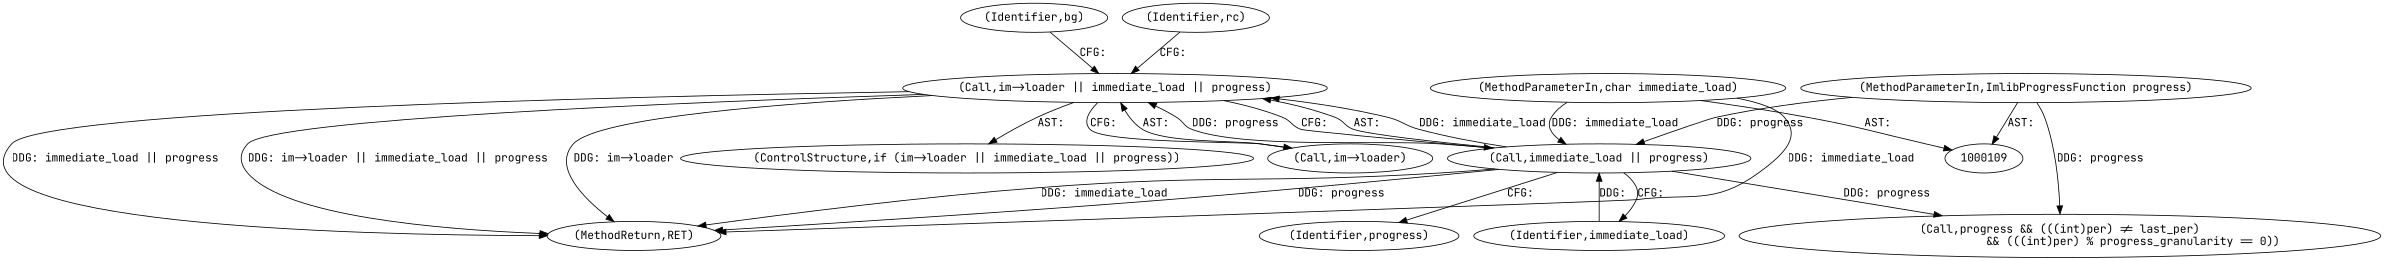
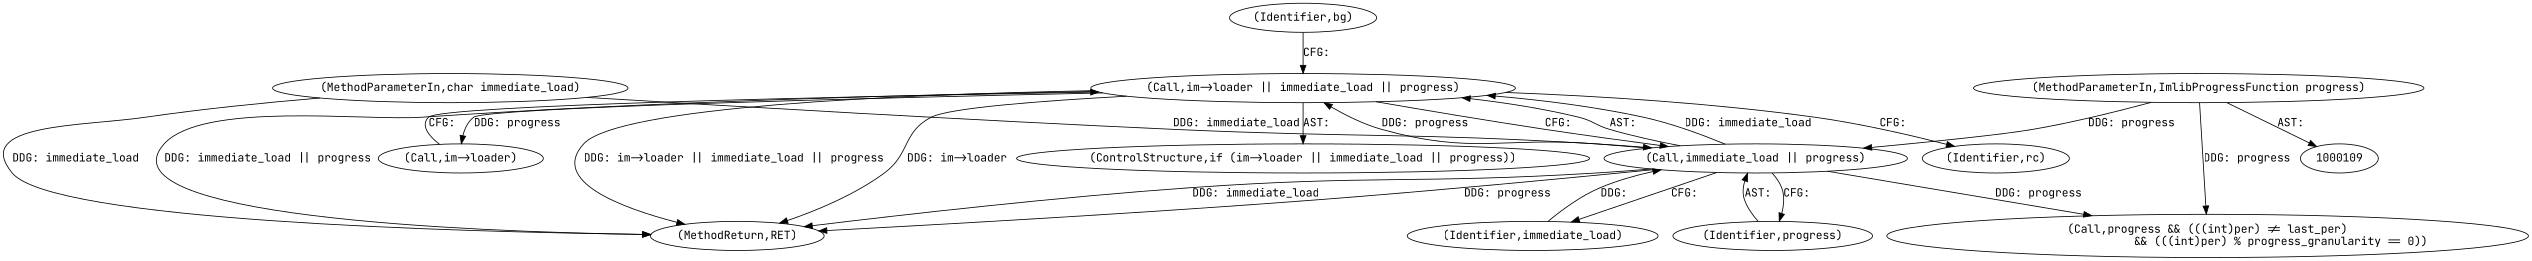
  digraph {
    fontname="JetBrains Mono"
    node [fontname="JetBrains Mono"]
    edge [fontname="JetBrains Mono"]
    n1 [label="(Call,im->loader || immediate_load || progress)"]
    n2 [label="(Call,immediate_load || progress)"]
    n3 [label="(ControlStructure,if (im->loader || immediate_load || progress))"]
    n4 [label="(Call,im->loader)"]
    n5 [label="(MethodReturn,RET)"]
    n6 [label="(Identifier,progress)"]
    n7 [label="(Identifier,immediate_load)"]
    n8 [label="(Call,progress && (((int)per) != last_per)\n                      && (((int)per) % progress_granularity == 0))"]
    n9 [label="(MethodParameterIn,char immediate_load)"]
    1000109
    n11 [label="(MethodParameterIn,ImlibProgressFunction progress)"]
    n12 [label="(Identifier,bg)"]
    n13 [label="(Identifier,rc)"]
    n1 -> n2 [label="CFG: "]
    n1 -> n3 [label="AST: "]
-   n1 -> n4 [label="CFG: "]
+   n1 -> n4 [label="DDG: progress"]
    n1 -> n5 [label="DDG: immediate_load || progress"]
    n1 -> n5 [label="DDG: im->loader || immediate_load || progress"]
    n1 -> n5 [label="DDG: im->loader"]
    n2 -> n1 [label="AST: "]
    n2 -> n1 [label="DDG: immediate_load"]
    n2 -> n1 [label="DDG: progress"]
    n2 -> n5 [label="DDG: immediate_load"]
    n2 -> n5 [label="DDG: progress"]
    n2 -> n6 [label="CFG: "]
    n2 -> n7 [label="CFG: "]
    n2 -> n8 [label="DDG: progress"]
-   n4 -> n1 [label="AST: "]
+   n4 -> n1 [label="CFG: "]
+   n6 -> n2 [label="AST: "]
    n7 -> n2 [label="DDG: "]
    n9 -> n2 [label="DDG: immediate_load"]
    n9 -> n5 [label="DDG: immediate_load"]
-   n9 -> 1000109 [label="AST: "]
    n11 -> n2 [label="DDG: progress"]
    n11 -> n8 [label="DDG: progress"]
    n11 -> 1000109 [label="AST: "]
    n12 -> n1 [label="CFG: "]
-   n13 -> n1 [label="CFG: "]
+   n1 -> n13 [label="CFG: "]
  }
